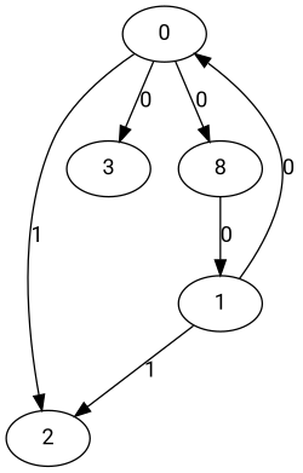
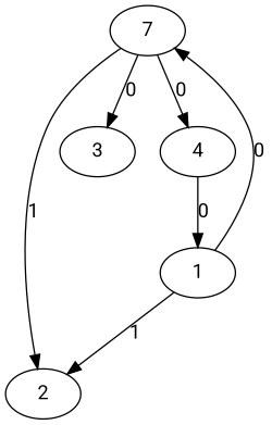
  digraph {
    fontname=Roboto
    node [fontname=Roboto]
    edge [fontname=Roboto]
-   0
+   0 [label=7]
    2
    3
-   4 [label=8]
+   4
    1
    0 -> 2 [label=1]
    0 -> 3 [label=0]
    0 -> 4 [label=0]
    4 -> 1 [label=0]
    1 -> 0 [label=0]
    1 -> 2 [label=1]
  }
